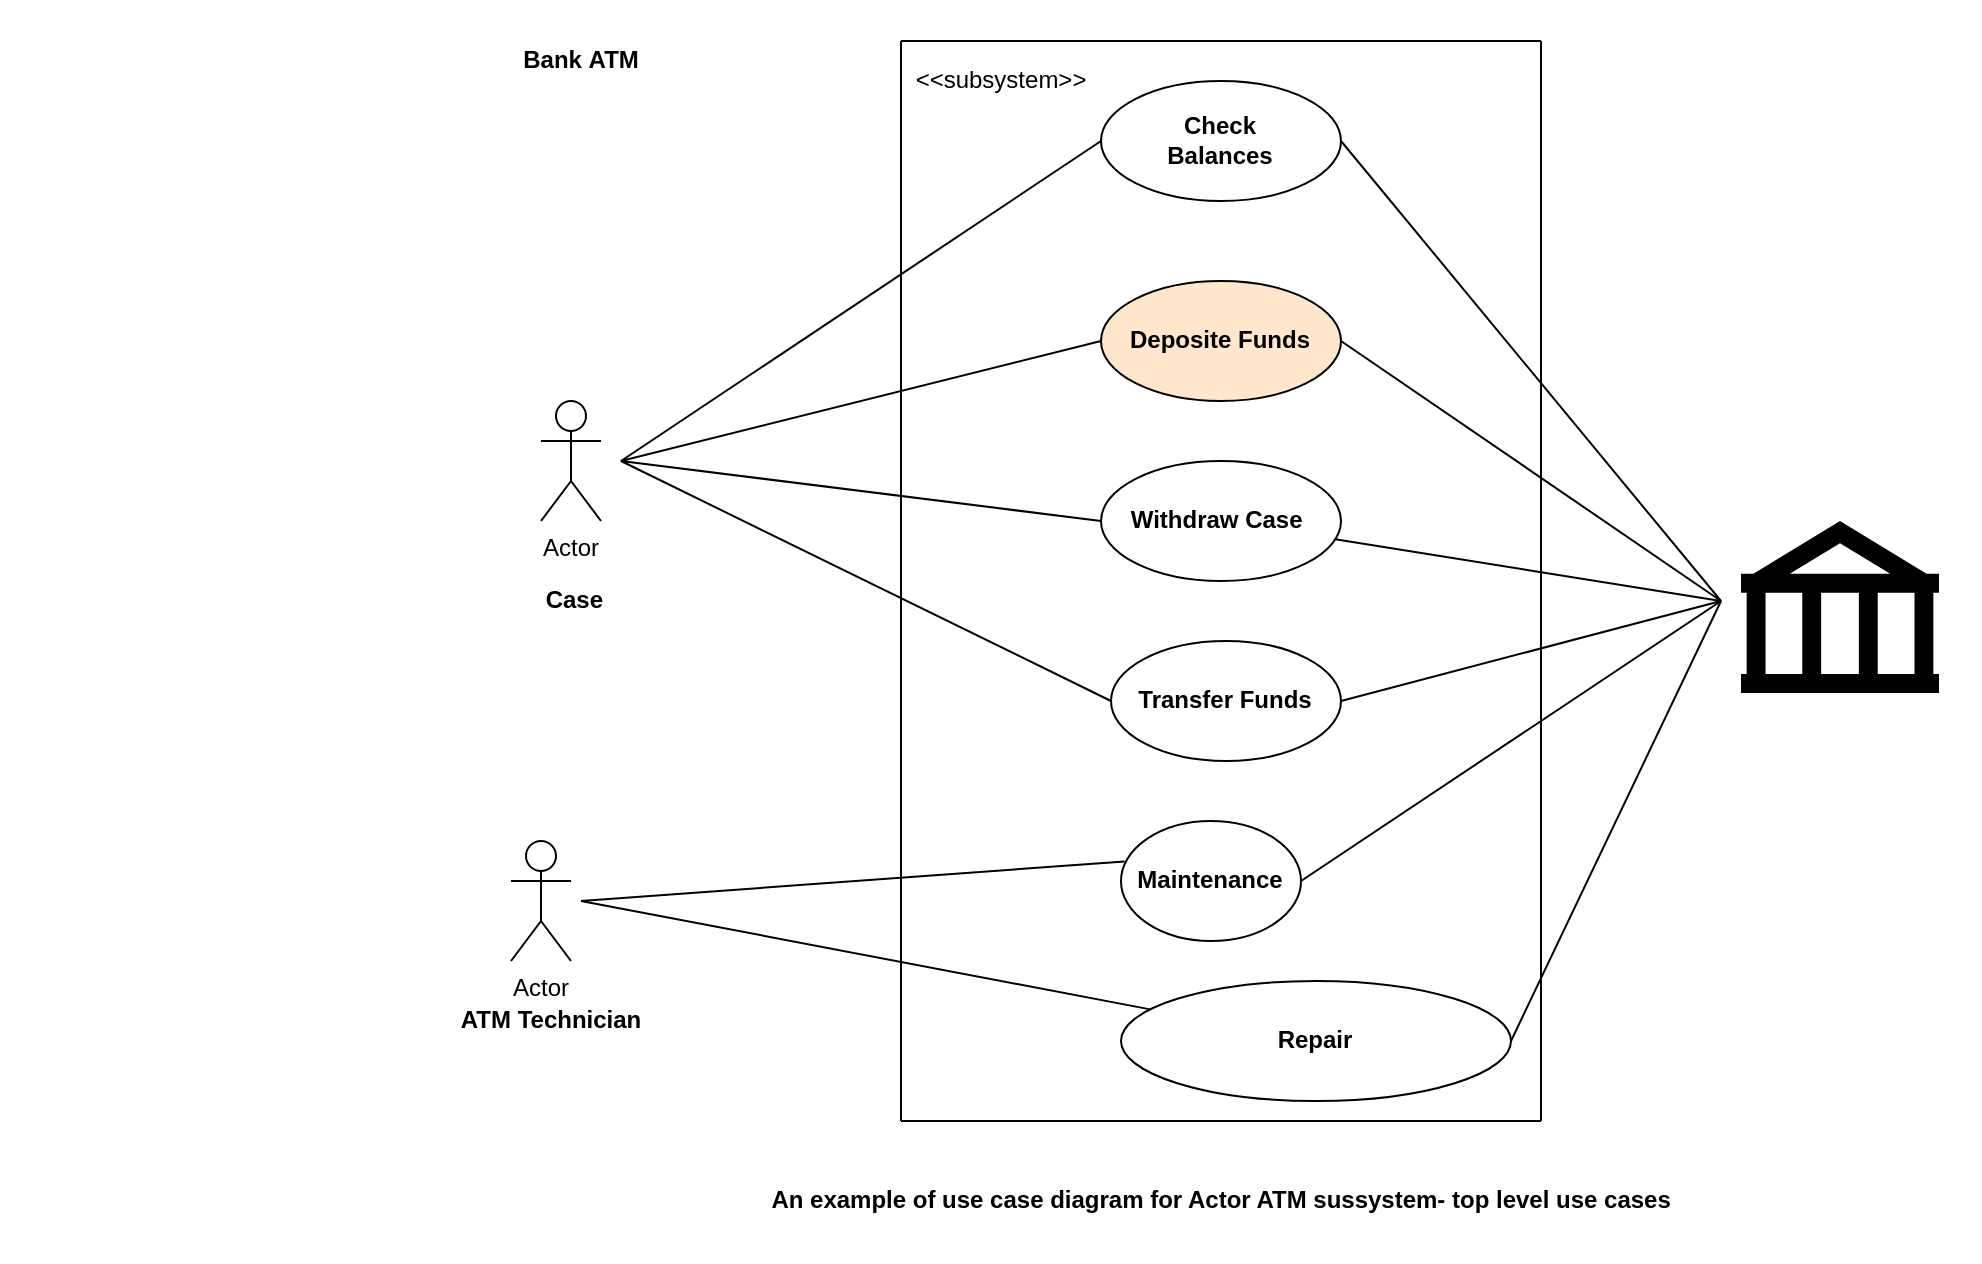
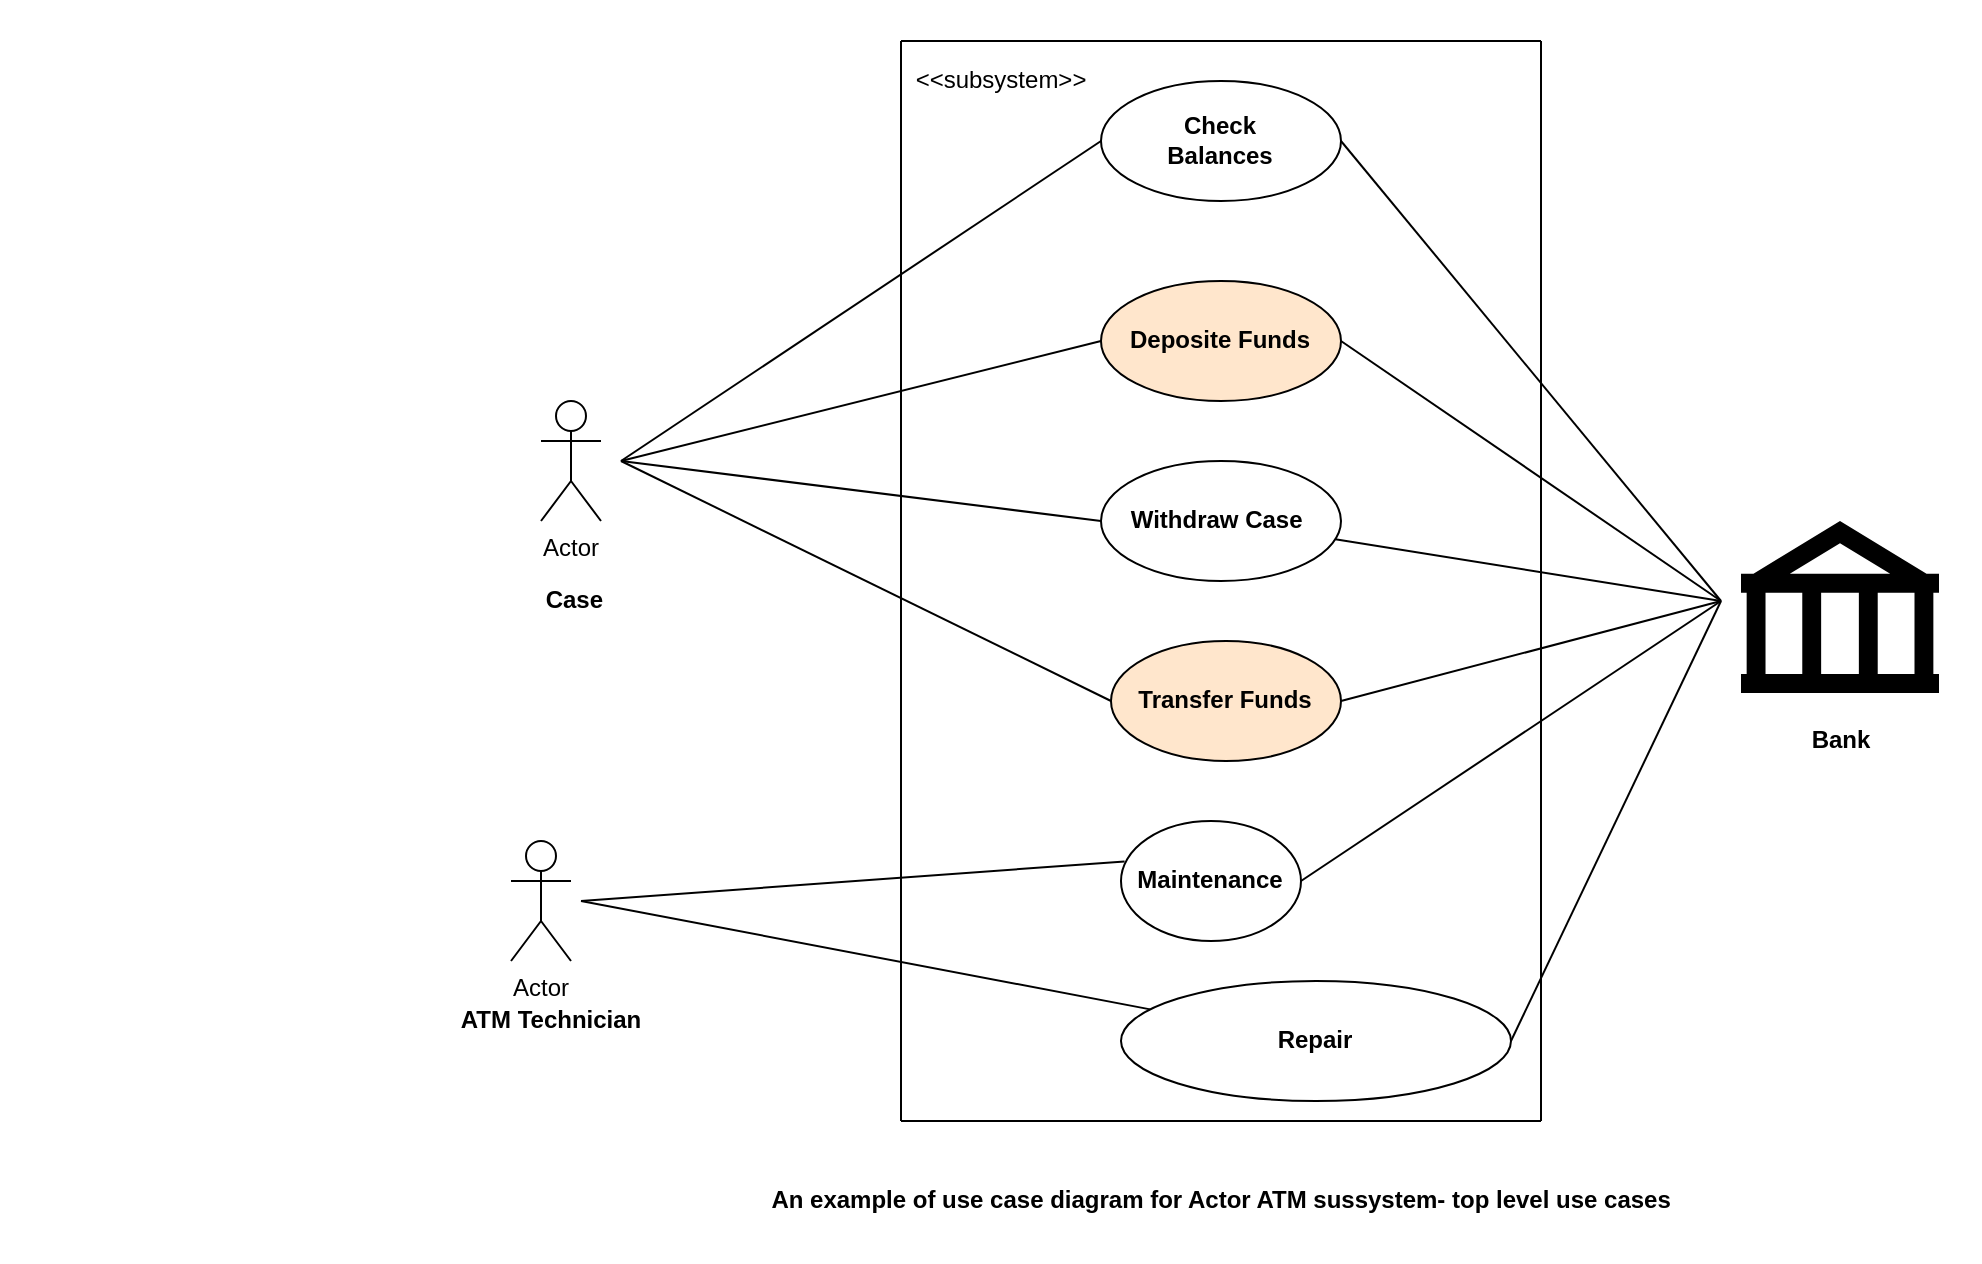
  <mxCell id="0" />
  <mxCell id="1" parent="0" />
  <mxCell id="2" value="&lt;b&gt;Withdraw Case&lt;/b&gt;&amp;nbsp;" style="ellipse;whiteSpace=wrap;html=1;" vertex="1" parent="1"><mxGeometry x="550" y="230" width="120" height="60" as="geometry" /></mxCell>
- <mxCell id="3" value="&lt;b&gt;Transfer Funds&lt;/b&gt;" style="ellipse;whiteSpace=wrap;html=1;" vertex="1" parent="1"><mxGeometry x="555" y="320" width="115" height="60" as="geometry" /></mxCell>
+ <mxCell id="3" value="&lt;b&gt;Transfer Funds&lt;/b&gt;" style="ellipse;whiteSpace=wrap;html=1;fillColor=#ffe6cc;" vertex="1" parent="1"><mxGeometry x="555" y="320" width="115" height="60" as="geometry" /></mxCell>
  <mxCell id="4" value="&lt;b&gt;Repair&lt;/b&gt;" style="ellipse;whiteSpace=wrap;html=1;" vertex="1" parent="1"><mxGeometry x="560" y="490" width="195" height="60" as="geometry" /></mxCell>
  <mxCell id="5" value="&lt;b&gt;Maintenance&lt;/b&gt;" style="ellipse;whiteSpace=wrap;html=1;" vertex="1" parent="1"><mxGeometry x="560" y="410" width="90" height="60" as="geometry" /></mxCell>
  <mxCell id="6" value="&lt;b&gt;Deposite Funds&lt;/b&gt;" style="ellipse;whiteSpace=wrap;html=1;fillColor=#ffe6cc;" vertex="1" parent="1"><mxGeometry x="550" y="140" width="120" height="60" as="geometry" /></mxCell>
  <mxCell id="7" value="&lt;b&gt;Check&lt;br&gt;Balances&lt;br&gt;&lt;/b&gt;" style="ellipse;whiteSpace=wrap;html=1;" vertex="1" parent="1"><mxGeometry x="550" y="40" width="120" height="60" as="geometry" /></mxCell>
  <mxCell id="8" value="" style="endArrow=none;html=1;rounded=0;" edge="1" parent="1"><mxGeometry width="50" height="50" relative="1" as="geometry"><mxPoint x="450" y="20" as="sourcePoint" /><mxPoint x="770" y="20" as="targetPoint" /></mxGeometry></mxCell>
  <mxCell id="9" value="" style="endArrow=none;html=1;rounded=0;" edge="1" parent="1"><mxGeometry width="50" height="50" relative="1" as="geometry"><mxPoint x="450" y="20" as="sourcePoint" /><mxPoint x="450" y="560" as="targetPoint" /></mxGeometry></mxCell>
  <mxCell id="10" value="" style="endArrow=none;html=1;rounded=0;" edge="1" parent="1"><mxGeometry width="50" height="50" relative="1" as="geometry"><mxPoint x="770" y="560" as="sourcePoint" /><mxPoint x="770" y="20" as="targetPoint" /></mxGeometry></mxCell>
  <mxCell id="11" value="" style="endArrow=none;html=1;rounded=0;" edge="1" parent="1"><mxGeometry width="50" height="50" relative="1" as="geometry"><mxPoint x="450" y="560" as="sourcePoint" /><mxPoint x="770" y="560" as="targetPoint" /></mxGeometry></mxCell>
  <mxCell id="12" value="Actor" style="shape=umlActor;verticalLabelPosition=bottom;verticalAlign=top;html=1;" vertex="1" parent="1"><mxGeometry x="255" y="420" width="30" height="60" as="geometry" /></mxCell>
  <mxCell id="13" value="Actor" style="shape=umlActor;verticalLabelPosition=bottom;verticalAlign=top;html=1;" vertex="1" parent="1"><mxGeometry x="270" y="200" width="30" height="60" as="geometry" /></mxCell>
  <mxCell id="14" value="&lt;b&gt;&amp;nbsp; &amp;nbsp; &amp;nbsp; &amp;nbsp; &amp;nbsp; Case&lt;/b&gt;" style="text;html=1;align=center;verticalAlign=middle;resizable=0;points=[];autosize=1;strokeColor=none;fillColor=none;" vertex="1" parent="1"><mxGeometry x="220" y="290" width="100" height="20" as="geometry" /></mxCell>
  <mxCell id="15" value="&lt;b&gt;ATM Technician&lt;/b&gt;" style="text;html=1;align=center;verticalAlign=middle;resizable=0;points=[];autosize=1;strokeColor=none;fillColor=none;" vertex="1" parent="1"><mxGeometry x="220" y="500" width="110" height="20" as="geometry" /></mxCell>
  <mxCell id="16" value="" style="endArrow=none;html=1;rounded=0;entryX=0;entryY=0.5;entryDx=0;entryDy=0;" edge="1" parent="1" target="7"><mxGeometry width="50" height="50" relative="1" as="geometry"><mxPoint x="310" y="230" as="sourcePoint" /><mxPoint x="620" y="270" as="targetPoint" /></mxGeometry></mxCell>
  <mxCell id="17" value="" style="endArrow=none;html=1;rounded=0;entryX=0;entryY=0.5;entryDx=0;entryDy=0;" edge="1" parent="1" target="6"><mxGeometry width="50" height="50" relative="1" as="geometry"><mxPoint x="310" y="230" as="sourcePoint" /><mxPoint x="620" y="270" as="targetPoint" /></mxGeometry></mxCell>
  <mxCell id="18" value="" style="endArrow=none;html=1;rounded=0;entryX=0;entryY=0.5;entryDx=0;entryDy=0;" edge="1" parent="1" target="2"><mxGeometry width="50" height="50" relative="1" as="geometry"><mxPoint x="310" y="230" as="sourcePoint" /><mxPoint x="620" y="270" as="targetPoint" /></mxGeometry></mxCell>
  <mxCell id="19" value="" style="endArrow=none;html=1;rounded=0;entryX=0;entryY=0.5;entryDx=0;entryDy=0;" edge="1" parent="1" target="3"><mxGeometry width="50" height="50" relative="1" as="geometry"><mxPoint x="310" y="230" as="sourcePoint" /><mxPoint x="620" y="270" as="targetPoint" /></mxGeometry></mxCell>
  <mxCell id="20" value="" style="endArrow=none;html=1;rounded=0;entryX=0.02;entryY=0.337;entryDx=0;entryDy=0;entryPerimeter=0;" edge="1" parent="1" target="5"><mxGeometry width="50" height="50" relative="1" as="geometry"><mxPoint x="290" y="450" as="sourcePoint" /><mxPoint x="620" y="270" as="targetPoint" /></mxGeometry></mxCell>
  <mxCell id="21" value="" style="endArrow=none;html=1;rounded=0;" edge="1" parent="1" target="4"><mxGeometry width="50" height="50" relative="1" as="geometry"><mxPoint x="290" y="450" as="sourcePoint" /><mxPoint x="620" y="270" as="targetPoint" /></mxGeometry></mxCell>
  <mxCell id="22" value="" style="shape=mxgraph.signs.travel.bank;html=1;pointerEvents=1;fillColor=#000000;strokeColor=none;verticalLabelPosition=bottom;verticalAlign=top;align=center;" vertex="1" parent="1"><mxGeometry x="870" y="260" width="99" height="86" as="geometry" /></mxCell>
+ <mxCell id="23" value="&lt;b&gt;Bank&lt;/b&gt;" style="text;html=1;align=center;verticalAlign=middle;resizable=0;points=[];autosize=1;strokeColor=none;fillColor=none;" vertex="1" parent="1"><mxGeometry x="900" y="360" width="40" height="20" as="geometry" /></mxCell>
  <mxCell id="24" value="" style="endArrow=none;html=1;rounded=0;entryX=1;entryY=0.5;entryDx=0;entryDy=0;" edge="1" parent="1" target="7"><mxGeometry width="50" height="50" relative="1" as="geometry"><mxPoint x="860" y="300" as="sourcePoint" /><mxPoint x="620" y="270" as="targetPoint" /></mxGeometry></mxCell>
  <mxCell id="25" value="" style="endArrow=none;html=1;rounded=0;entryX=1;entryY=0.5;entryDx=0;entryDy=0;" edge="1" parent="1" target="6"><mxGeometry width="50" height="50" relative="1" as="geometry"><mxPoint x="860" y="300" as="sourcePoint" /><mxPoint x="620" y="270" as="targetPoint" /></mxGeometry></mxCell>
  <mxCell id="26" value="" style="endArrow=none;html=1;rounded=0;" edge="1" parent="1" source="2"><mxGeometry width="50" height="50" relative="1" as="geometry"><mxPoint x="570" y="320" as="sourcePoint" /><mxPoint x="860" y="300" as="targetPoint" /></mxGeometry></mxCell>
  <mxCell id="27" value="" style="endArrow=none;html=1;rounded=0;exitX=1;exitY=0.5;exitDx=0;exitDy=0;" edge="1" parent="1" source="3"><mxGeometry width="50" height="50" relative="1" as="geometry"><mxPoint x="570" y="320" as="sourcePoint" /><mxPoint x="860" y="300" as="targetPoint" /></mxGeometry></mxCell>
  <mxCell id="28" value="" style="endArrow=none;html=1;rounded=0;exitX=1;exitY=0.5;exitDx=0;exitDy=0;" edge="1" parent="1" source="5"><mxGeometry width="50" height="50" relative="1" as="geometry"><mxPoint x="570" y="320" as="sourcePoint" /><mxPoint x="860" y="300" as="targetPoint" /></mxGeometry></mxCell>
  <mxCell id="29" value="" style="endArrow=none;html=1;rounded=0;exitX=1;exitY=0.5;exitDx=0;exitDy=0;" edge="1" parent="1" source="4"><mxGeometry width="50" height="50" relative="1" as="geometry"><mxPoint x="570" y="320" as="sourcePoint" /><mxPoint x="860" y="300" as="targetPoint" /></mxGeometry></mxCell>
  <mxCell id="30" value="&amp;nbsp; &amp;nbsp; &amp;nbsp; &amp;lt;&amp;lt;subsystem&amp;gt;&amp;gt;" style="text;html=1;align=center;verticalAlign=middle;resizable=0;points=[];autosize=1;strokeColor=none;fillColor=none;" vertex="1" parent="1"><mxGeometry x="430" y="30" width="120" height="20" as="geometry" /></mxCell>
- <mxCell id="31" value="&lt;b&gt;Bank&lt;/b&gt; &lt;b&gt;ATM&lt;/b&gt;" style="text;html=1;align=center;verticalAlign=middle;resizable=0;points=[];autosize=1;strokeColor=none;fillColor=none;" vertex="1" parent="1"><mxGeometry x="255" y="20" width="70" height="20" as="geometry" /></mxCell>
  <mxCell id="32" value="&amp;nbsp; &amp;nbsp; &amp;nbsp; &amp;nbsp; &amp;nbsp; &amp;nbsp; &amp;nbsp; &amp;nbsp; &amp;nbsp; &amp;nbsp; &amp;nbsp; &amp;nbsp; &amp;nbsp; &amp;nbsp; &amp;nbsp; &amp;nbsp; &amp;nbsp; &amp;nbsp; &amp;nbsp; &amp;nbsp; &amp;nbsp; &amp;nbsp; &amp;nbsp; &amp;nbsp; &amp;nbsp; &amp;nbsp; &amp;nbsp; &amp;nbsp; &amp;nbsp; &amp;nbsp; &amp;nbsp; &amp;nbsp; &amp;nbsp; &amp;nbsp; &amp;nbsp; &amp;nbsp; &amp;nbsp; &amp;nbsp; &amp;nbsp; &amp;nbsp; &amp;nbsp; &amp;nbsp; &amp;nbsp; &amp;nbsp; &amp;nbsp; &amp;nbsp; &amp;nbsp; &amp;nbsp; &amp;nbsp; &amp;nbsp; &amp;nbsp; &amp;nbsp; &amp;nbsp; &amp;nbsp; &lt;b&gt;An example of use case diagram for Actor ATM sussystem- top level use cases&lt;/b&gt;" style="text;html=1;align=center;verticalAlign=middle;resizable=0;points=[];autosize=1;strokeColor=none;fillColor=none;" vertex="1" parent="1"><mxGeometry x="20" y="590" width="820" height="20" as="geometry" /></mxCell>
